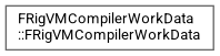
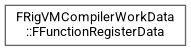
  digraph {
    rankdir=LR
    fontname=Roboto
-   n1 [color=grey40 fillcolor=white fontname=Roboto fontsize=10 height=0.2 label="FRigVMCompilerWorkData\l::FRigVMCompilerWorkData" shape=box style=filled width=0.4]
+   n1 [color=grey40 fillcolor=white fontname=Roboto fontsize=10 height=0.2 label="FRigVMCompilerWorkData\l::FFunctionRegisterData" shape=box style=filled width=0.4]
  }
